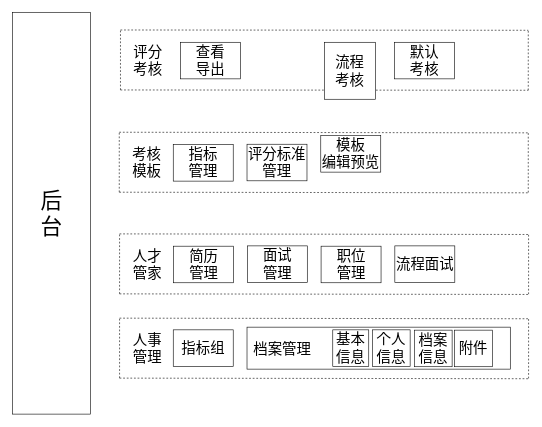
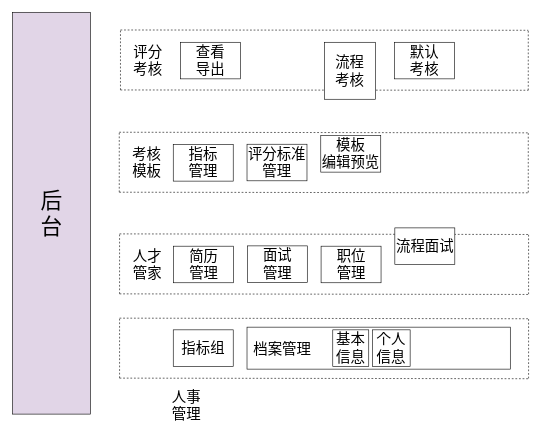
  <mxCell id="0" />
  <mxCell id="1" parent="0" />
- <mxCell id="2" value="&lt;font style=&quot;font-size: 36px&quot;&gt;后&lt;br&gt;台&lt;/font&gt;" style="rounded=0;whiteSpace=wrap;html=1;" vertex="1" parent="1"><mxGeometry x="20" y="20" width="130" height="670" as="geometry" /></mxCell>
+ <mxCell id="2" value="&lt;font style=&quot;font-size: 36px&quot;&gt;后&lt;br&gt;台&lt;/font&gt;" style="rounded=0;whiteSpace=wrap;html=1;fillColor=#e1d5e7;" vertex="1" parent="1"><mxGeometry x="20" y="20" width="130" height="670" as="geometry" /></mxCell>
  <mxCell id="3" value="" style="endArrow=none;dashed=1;html=1;" edge="1" parent="1"><mxGeometry width="50" height="50" relative="1" as="geometry"><mxPoint x="200" y="49.5" as="sourcePoint" /><mxPoint x="880" y="50" as="targetPoint" /></mxGeometry></mxCell>
  <mxCell id="4" value="" style="endArrow=none;dashed=1;html=1;" edge="1" parent="1"><mxGeometry width="50" height="50" relative="1" as="geometry"><mxPoint x="200" y="149.5" as="sourcePoint" /><mxPoint x="200" y="49.5" as="targetPoint" /></mxGeometry></mxCell>
  <mxCell id="5" value="" style="endArrow=none;dashed=1;html=1;" edge="1" parent="1"><mxGeometry width="50" height="50" relative="1" as="geometry"><mxPoint x="200" y="149.5" as="sourcePoint" /><mxPoint x="880" y="150" as="targetPoint" /></mxGeometry></mxCell>
  <mxCell id="6" value="" style="endArrow=none;dashed=1;html=1;" edge="1" parent="1"><mxGeometry width="50" height="50" relative="1" as="geometry"><mxPoint x="880" y="150" as="sourcePoint" /><mxPoint x="880" y="50" as="targetPoint" /></mxGeometry></mxCell>
  <mxCell id="7" value="&lt;font style=&quot;font-size: 24px&quot;&gt;评分&lt;br&gt;考核&lt;/font&gt;" style="text;html=1;resizable=0;points=[];autosize=1;align=left;verticalAlign=top;spacingTop=-4;" vertex="1" parent="1"><mxGeometry x="220" y="69.5" width="60" height="40" as="geometry" /></mxCell>
  <mxCell id="8" value="&lt;span style=&quot;font-size: 24px&quot;&gt;默认&lt;br&gt;考核&lt;/span&gt;" style="rounded=0;whiteSpace=wrap;html=1;shadow=0;strokeColor=#000000;" vertex="1" parent="1"><mxGeometry x="657" y="70" width="100" height="61" as="geometry" /></mxCell>
  <mxCell id="9" value="&lt;span style=&quot;font-size: 24px&quot;&gt;流程&lt;br&gt;考核&lt;br&gt;&lt;/span&gt;" style="rounded=0;whiteSpace=wrap;html=1;shadow=0;strokeColor=#000000;" vertex="1" parent="1"><mxGeometry x="540" y="70" width="85" height="95" as="geometry" /></mxCell>
  <mxCell id="10" value="&lt;font style=&quot;font-size: 24px&quot;&gt;指标&lt;br&gt;管理&lt;br&gt;&lt;/font&gt;" style="rounded=0;whiteSpace=wrap;html=1;shadow=0;strokeColor=#000000;" vertex="1" parent="1"><mxGeometry x="288" y="240.5" width="100" height="61" as="geometry" /></mxCell>
  <mxCell id="11" value="" style="endArrow=none;dashed=1;html=1;" edge="1" parent="1"><mxGeometry width="50" height="50" relative="1" as="geometry"><mxPoint x="198" y="220" as="sourcePoint" /><mxPoint x="880" y="221" as="targetPoint" /></mxGeometry></mxCell>
  <mxCell id="12" value="" style="endArrow=none;dashed=1;html=1;" edge="1" parent="1"><mxGeometry width="50" height="50" relative="1" as="geometry"><mxPoint x="198" y="320" as="sourcePoint" /><mxPoint x="198" y="220" as="targetPoint" /></mxGeometry></mxCell>
  <mxCell id="13" value="" style="endArrow=none;dashed=1;html=1;" edge="1" parent="1"><mxGeometry width="50" height="50" relative="1" as="geometry"><mxPoint x="198" y="320" as="sourcePoint" /><mxPoint x="880" y="321" as="targetPoint" /></mxGeometry></mxCell>
  <mxCell id="14" value="" style="endArrow=none;dashed=1;html=1;" edge="1" parent="1"><mxGeometry width="50" height="50" relative="1" as="geometry"><mxPoint x="880" y="320.5" as="sourcePoint" /><mxPoint x="880" y="220.5" as="targetPoint" /></mxGeometry></mxCell>
  <mxCell id="15" value="&lt;span style=&quot;font-size: 24px&quot;&gt;考核&lt;br&gt;模板&lt;/span&gt;&lt;br&gt;" style="text;html=1;resizable=0;points=[];autosize=1;align=left;verticalAlign=top;spacingTop=-4;" vertex="1" parent="1"><mxGeometry x="218" y="240" width="60" height="40" as="geometry" /></mxCell>
  <mxCell id="16" value="&lt;span style=&quot;font-size: 24px&quot;&gt;评分标准&lt;br&gt;管理&lt;br&gt;&lt;/span&gt;" style="rounded=0;whiteSpace=wrap;html=1;shadow=0;strokeColor=#000000;" vertex="1" parent="1"><mxGeometry x="411" y="240" width="100" height="61" as="geometry" /></mxCell>
  <mxCell id="17" value="&lt;span style=&quot;font-size: 24px&quot;&gt;模板&lt;br&gt;编辑预览&lt;br&gt;&lt;/span&gt;" style="rounded=0;whiteSpace=wrap;html=1;shadow=0;strokeColor=#000000;" vertex="1" parent="1"><mxGeometry x="534" y="225.5" width="100" height="61" as="geometry" /></mxCell>
  <mxCell id="18" value="&lt;span style=&quot;font-size: 24px&quot;&gt;查看&lt;br&gt;导出&lt;br&gt;&lt;/span&gt;" style="rounded=0;whiteSpace=wrap;html=1;shadow=0;strokeColor=#000000;" vertex="1" parent="1"><mxGeometry x="300" y="70" width="100" height="61" as="geometry" /></mxCell>
  <mxCell id="19" value="&lt;font style=&quot;font-size: 24px&quot;&gt;简历&lt;br&gt;管理&lt;br&gt;&lt;/font&gt;" style="rounded=0;whiteSpace=wrap;html=1;shadow=0;strokeColor=#000000;" vertex="1" parent="1"><mxGeometry x="288.5" y="410" width="100" height="61" as="geometry" /></mxCell>
  <mxCell id="20" value="" style="endArrow=none;dashed=1;html=1;" edge="1" parent="1"><mxGeometry width="50" height="50" relative="1" as="geometry"><mxPoint x="198.5" y="389.5" as="sourcePoint" /><mxPoint x="880.5" y="390.5" as="targetPoint" /></mxGeometry></mxCell>
  <mxCell id="21" value="" style="endArrow=none;dashed=1;html=1;" edge="1" parent="1"><mxGeometry width="50" height="50" relative="1" as="geometry"><mxPoint x="198.5" y="489.5" as="sourcePoint" /><mxPoint x="198.5" y="389.5" as="targetPoint" /></mxGeometry></mxCell>
  <mxCell id="22" value="" style="endArrow=none;dashed=1;html=1;" edge="1" parent="1"><mxGeometry width="50" height="50" relative="1" as="geometry"><mxPoint x="198.5" y="489.5" as="sourcePoint" /><mxPoint x="880.5" y="490.5" as="targetPoint" /></mxGeometry></mxCell>
  <mxCell id="23" value="" style="endArrow=none;dashed=1;html=1;" edge="1" parent="1"><mxGeometry width="50" height="50" relative="1" as="geometry"><mxPoint x="880.5" y="490" as="sourcePoint" /><mxPoint x="880.5" y="390" as="targetPoint" /></mxGeometry></mxCell>
  <mxCell id="24" value="&lt;span style=&quot;font-size: 24px&quot;&gt;人才&lt;br&gt;管家&lt;/span&gt;&lt;br&gt;" style="text;html=1;resizable=0;points=[];autosize=1;align=left;verticalAlign=top;spacingTop=-4;" vertex="1" parent="1"><mxGeometry x="218.5" y="409.5" width="60" height="40" as="geometry" /></mxCell>
  <mxCell id="25" value="&lt;span style=&quot;font-size: 24px&quot;&gt;面试&lt;br&gt;管理&lt;br&gt;&lt;/span&gt;" style="rounded=0;whiteSpace=wrap;html=1;shadow=0;strokeColor=#000000;" vertex="1" parent="1"><mxGeometry x="411.5" y="409.5" width="100" height="61" as="geometry" /></mxCell>
  <mxCell id="26" value="&lt;span style=&quot;font-size: 24px&quot;&gt;职位&lt;br&gt;管理&lt;br&gt;&lt;/span&gt;" style="rounded=0;whiteSpace=wrap;html=1;shadow=0;strokeColor=#000000;" vertex="1" parent="1"><mxGeometry x="534.5" y="410" width="100" height="61" as="geometry" /></mxCell>
- <mxCell id="27" value="&lt;span style=&quot;font-size: 24px&quot;&gt;流程面试&lt;br&gt;&lt;/span&gt;" style="rounded=0;whiteSpace=wrap;html=1;shadow=0;strokeColor=#000000;" vertex="1" parent="1"><mxGeometry x="657.5" y="409.5" width="100" height="61" as="geometry" /></mxCell>
+ <mxCell id="27" value="&lt;span style=&quot;font-size: 24px&quot;&gt;流程面试&lt;br&gt;&lt;/span&gt;" style="rounded=0;whiteSpace=wrap;html=1;shadow=0;strokeColor=#000000;" vertex="1" parent="1"><mxGeometry x="657.5" y="379.5" width="100" height="61" as="geometry" /></mxCell>
  <mxCell id="28" value="&lt;font style=&quot;font-size: 24px&quot;&gt;指标组&lt;br&gt;&lt;/font&gt;" style="rounded=0;whiteSpace=wrap;html=1;shadow=0;strokeColor=#000000;" vertex="1" parent="1"><mxGeometry x="288" y="549.5" width="100" height="61" as="geometry" /></mxCell>
  <mxCell id="29" value="" style="endArrow=none;dashed=1;html=1;" edge="1" parent="1"><mxGeometry width="50" height="50" relative="1" as="geometry"><mxPoint x="198.5" y="530" as="sourcePoint" /><mxPoint x="880.5" y="531" as="targetPoint" /></mxGeometry></mxCell>
  <mxCell id="30" value="" style="endArrow=none;dashed=1;html=1;" edge="1" parent="1"><mxGeometry width="50" height="50" relative="1" as="geometry"><mxPoint x="198.5" y="630" as="sourcePoint" /><mxPoint x="198.5" y="530" as="targetPoint" /></mxGeometry></mxCell>
  <mxCell id="31" value="" style="endArrow=none;dashed=1;html=1;" edge="1" parent="1"><mxGeometry width="50" height="50" relative="1" as="geometry"><mxPoint x="198.5" y="630" as="sourcePoint" /><mxPoint x="880.5" y="631" as="targetPoint" /></mxGeometry></mxCell>
  <mxCell id="32" value="" style="endArrow=none;dashed=1;html=1;" edge="1" parent="1"><mxGeometry width="50" height="50" relative="1" as="geometry"><mxPoint x="880.5" y="630.5" as="sourcePoint" /><mxPoint x="880.5" y="530.5" as="targetPoint" /></mxGeometry></mxCell>
- <mxCell id="33" value="&lt;span style=&quot;font-size: 24px&quot;&gt;人事&lt;br&gt;管理&lt;/span&gt;&lt;br&gt;" style="text;html=1;resizable=0;points=[];autosize=1;align=left;verticalAlign=top;spacingTop=-4;" vertex="1" parent="1"><mxGeometry x="218.5" y="550" width="60" height="40" as="geometry" /></mxCell>
+ <mxCell id="33" value="&lt;span style=&quot;font-size: 24px&quot;&gt;人事&lt;br&gt;管理&lt;/span&gt;&lt;br&gt;" style="text;html=1;resizable=0;points=[];autosize=1;align=left;verticalAlign=top;spacingTop=-4;" vertex="1" parent="1"><mxGeometry x="283.5" y="645" width="60" height="40" as="geometry" /></mxCell>
  <mxCell id="34" value="&lt;div style=&quot;text-align: left&quot;&gt;&lt;br&gt;&lt;/div&gt;" style="rounded=0;whiteSpace=wrap;html=1;shadow=0;strokeColor=#000000;" vertex="1" parent="1"><mxGeometry x="411" y="545" width="439" height="70" as="geometry" /></mxCell>
  <mxCell id="35" value="&lt;font style=&quot;font-size: 24px&quot;&gt;基本信息&lt;/font&gt;" style="rounded=0;whiteSpace=wrap;html=1;shadow=0;strokeColor=#000000;" vertex="1" parent="1"><mxGeometry x="554" y="549.5" width="60" height="61" as="geometry" /></mxCell>
  <mxCell id="36" value="&lt;span style=&quot;font-size: 24px&quot;&gt;个人信息&lt;br&gt;&lt;/span&gt;" style="rounded=0;whiteSpace=wrap;html=1;shadow=0;strokeColor=#000000;" vertex="1" parent="1"><mxGeometry x="620" y="549.5" width="63" height="61" as="geometry" /></mxCell>
  <mxCell id="37" value="&lt;font style=&quot;font-size: 24px&quot;&gt;档案管理&lt;/font&gt;" style="text;html=1;resizable=0;points=[];autosize=1;align=left;verticalAlign=top;spacingTop=-4;" vertex="1" parent="1"><mxGeometry x="420" y="565.5" width="110" height="20" as="geometry" /></mxCell>
- <mxCell id="38" value="&lt;span style=&quot;font-size: 24px&quot;&gt;档案信息&lt;br&gt;&lt;/span&gt;" style="rounded=0;whiteSpace=wrap;html=1;shadow=0;strokeColor=#000000;" vertex="1" parent="1"><mxGeometry x="690" y="550" width="63" height="61" as="geometry" /></mxCell>
- <mxCell id="39" value="&lt;span style=&quot;font-size: 24px&quot;&gt;附件&lt;br&gt;&lt;/span&gt;" style="rounded=0;whiteSpace=wrap;html=1;shadow=0;strokeColor=#000000;" vertex="1" parent="1"><mxGeometry x="757" y="550" width="63" height="61" as="geometry" /></mxCell>
